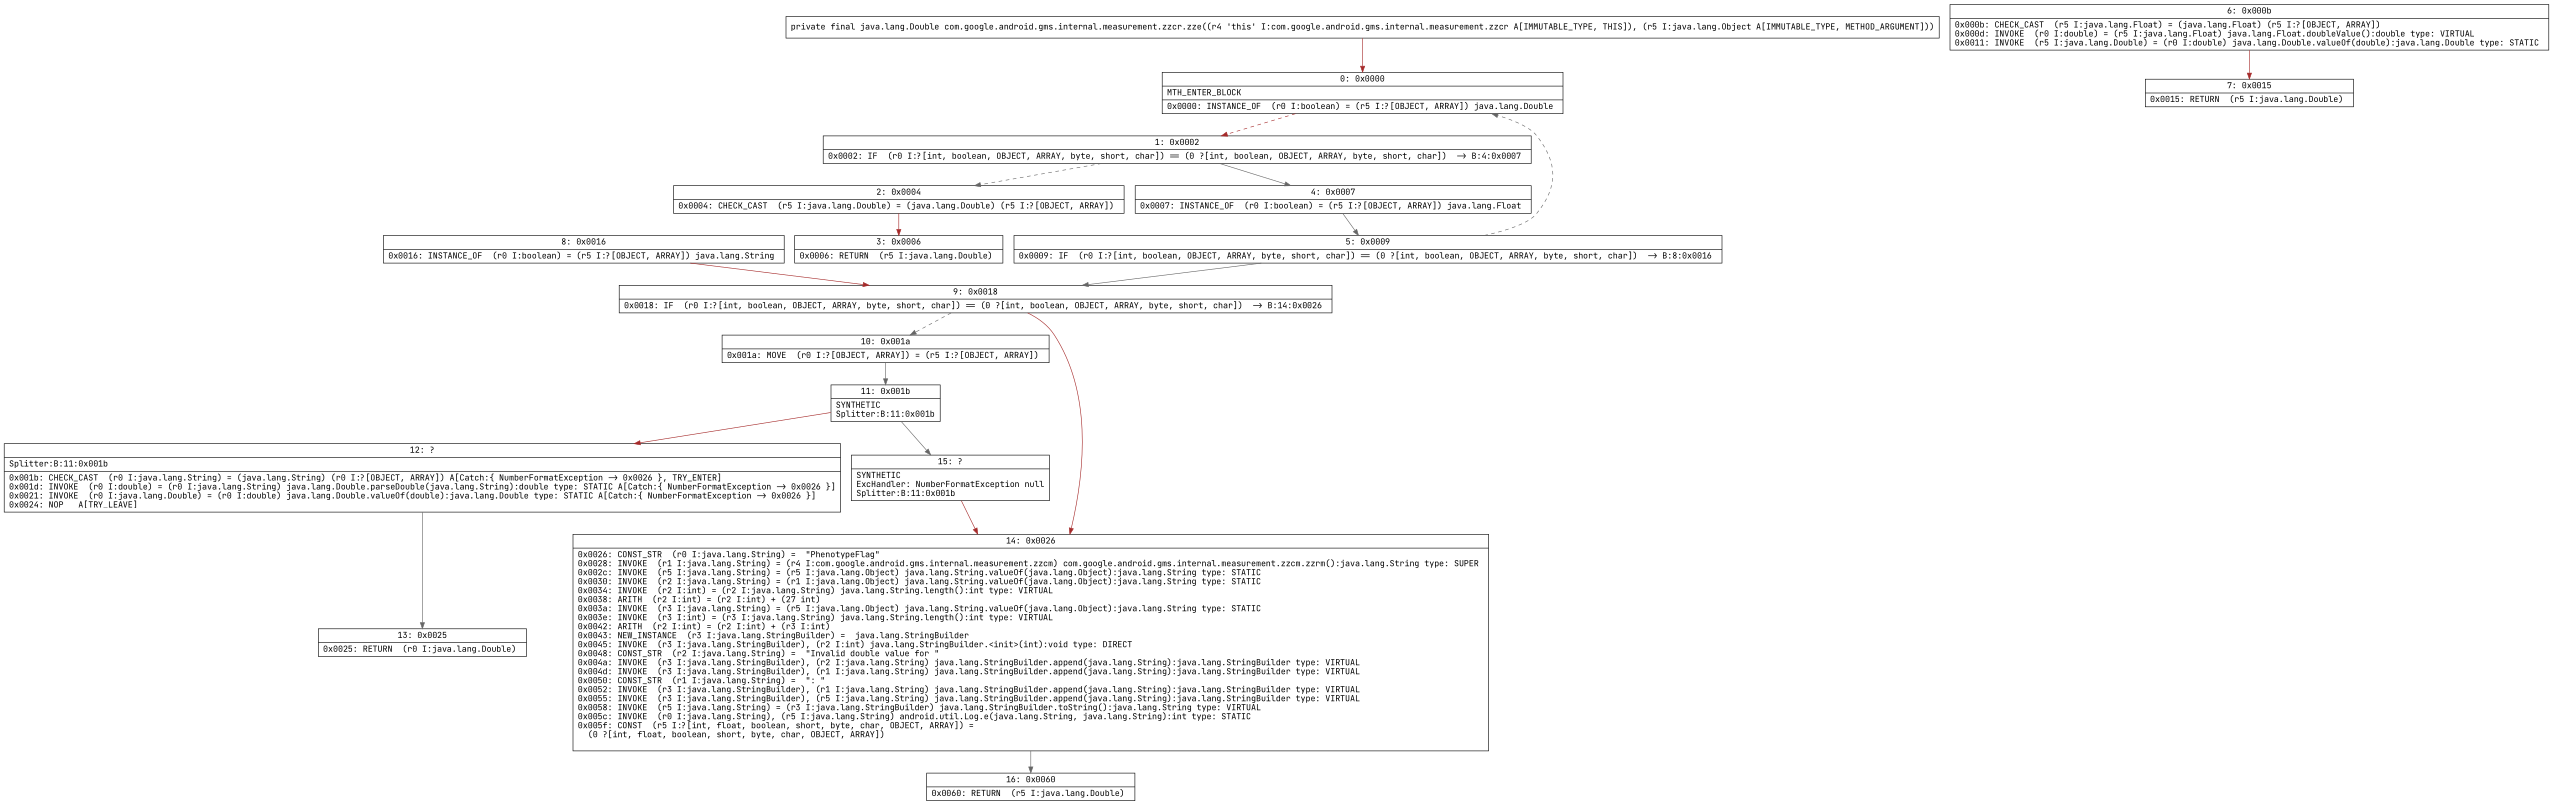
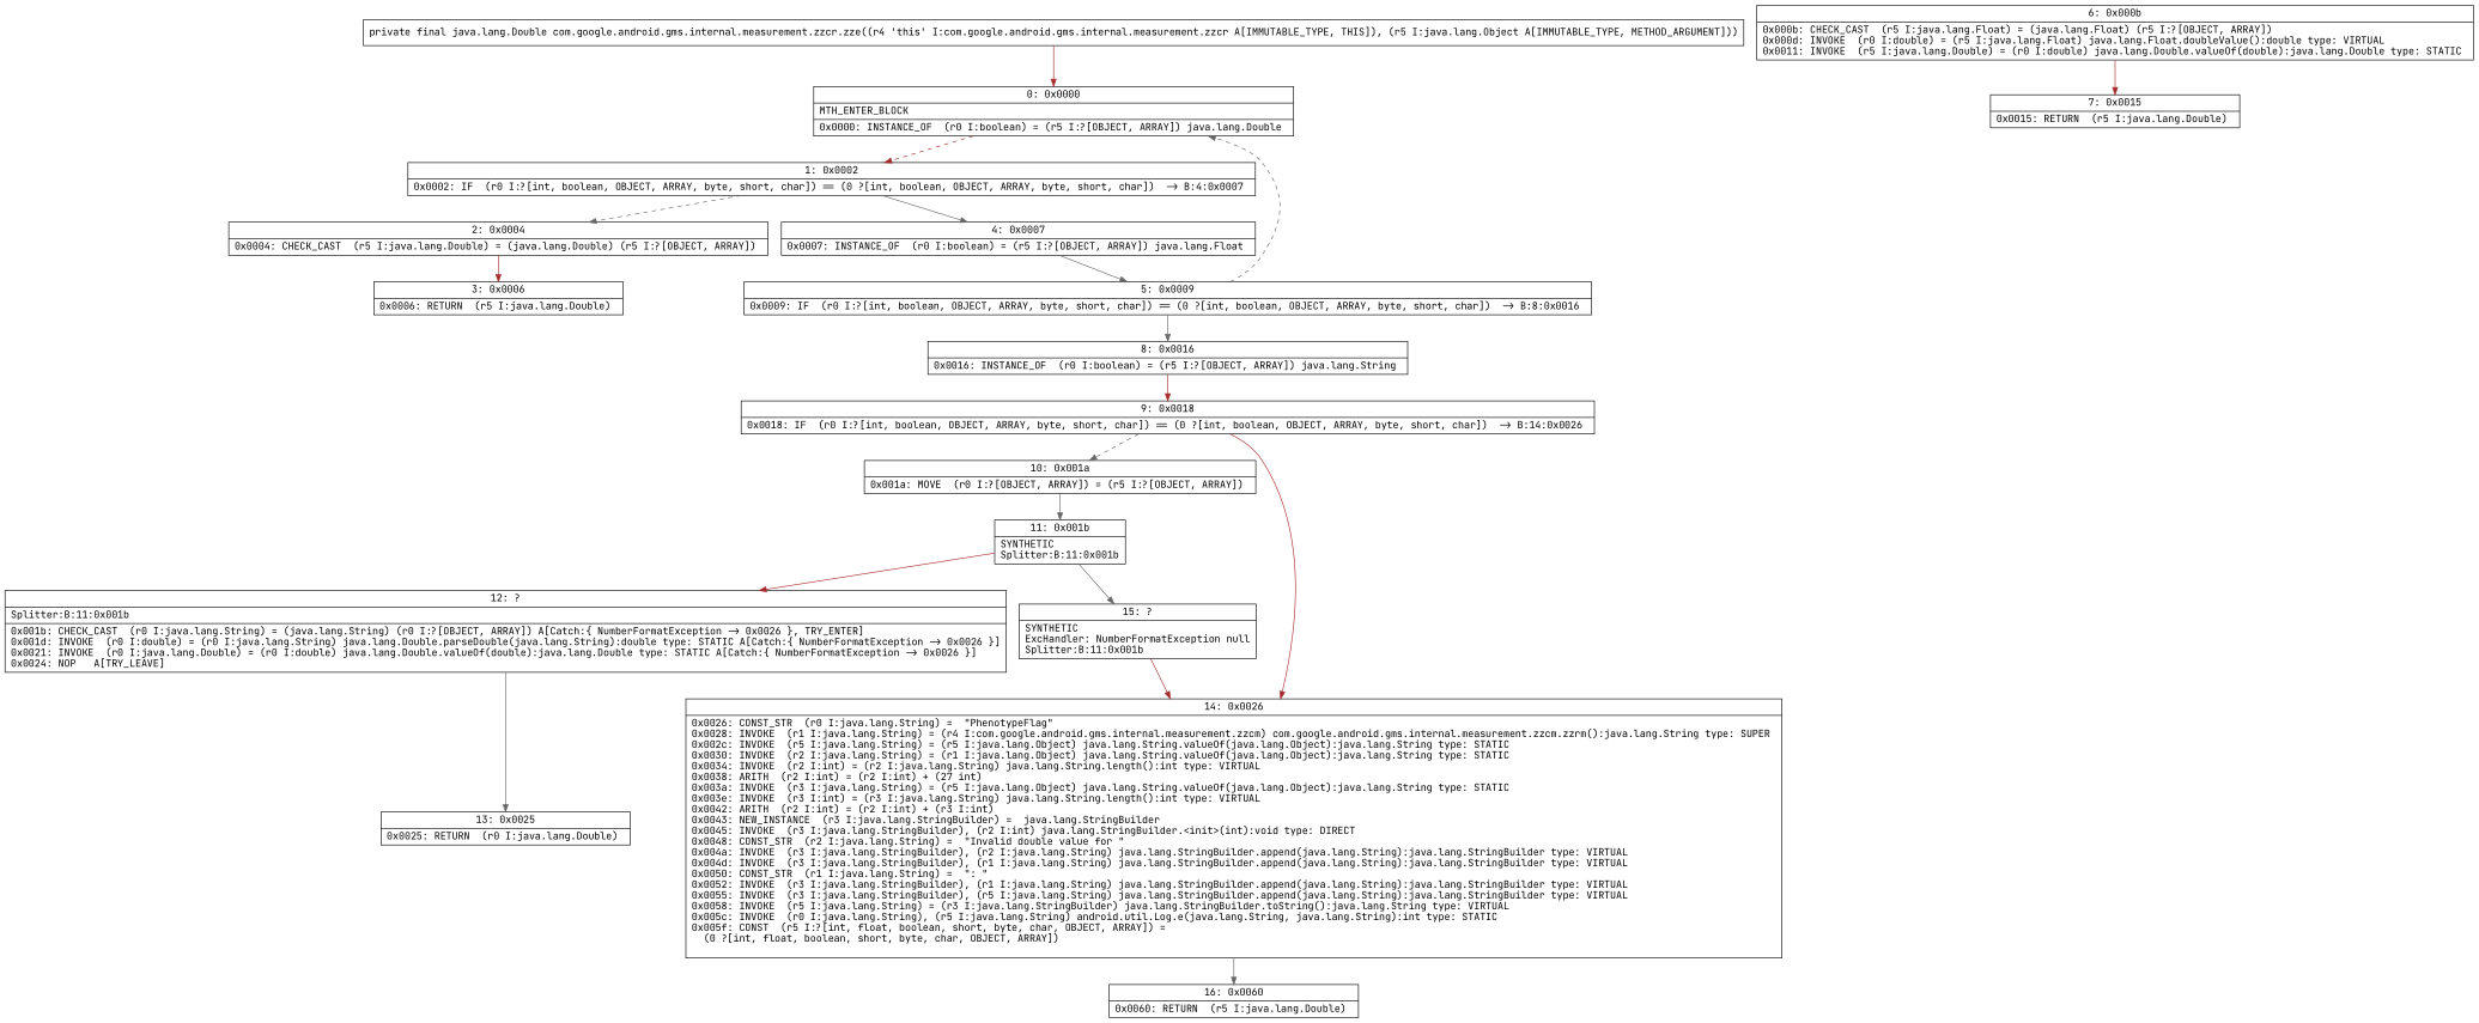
  digraph {
    fontname="JetBrains Mono"
    node [fontname="JetBrains Mono" shape=record]
    edge [color=gray40 fontname="JetBrains Mono"]
    n1 [label="{0\:\ 0x0000|MTH_ENTER_BLOCK\l|0x0000: INSTANCE_OF  (r0 I:boolean) = (r5 I:?[OBJECT, ARRAY]) java.lang.Double \l}"]
    n2 [label="{1\:\ 0x0002|0x0002: IF  (r0 I:?[int, boolean, OBJECT, ARRAY, byte, short, char]) == (0 ?[int, boolean, OBJECT, ARRAY, byte, short, char])  \-\> B:4:0x0007 \l}"]
    n3 [label="{2\:\ 0x0004|0x0004: CHECK_CAST  (r5 I:java.lang.Double) = (java.lang.Double) (r5 I:?[OBJECT, ARRAY]) \l}"]
    n4 [label="{4\:\ 0x0007|0x0007: INSTANCE_OF  (r0 I:boolean) = (r5 I:?[OBJECT, ARRAY]) java.lang.Float \l}"]
    n5 [label="{3\:\ 0x0006|0x0006: RETURN  (r5 I:java.lang.Double) \l}"]
    n6 [label="{5\:\ 0x0009|0x0009: IF  (r0 I:?[int, boolean, OBJECT, ARRAY, byte, short, char]) == (0 ?[int, boolean, OBJECT, ARRAY, byte, short, char])  \-\> B:8:0x0016 \l}"]
    n7 [label="{8\:\ 0x0016|0x0016: INSTANCE_OF  (r0 I:boolean) = (r5 I:?[OBJECT, ARRAY]) java.lang.String \l}"]
    n8 [label="{6\:\ 0x000b|0x000b: CHECK_CAST  (r5 I:java.lang.Float) = (java.lang.Float) (r5 I:?[OBJECT, ARRAY]) \l0x000d: INVOKE  (r0 I:double) = (r5 I:java.lang.Float) java.lang.Float.doubleValue():double type: VIRTUAL \l0x0011: INVOKE  (r5 I:java.lang.Double) = (r0 I:double) java.lang.Double.valueOf(double):java.lang.Double type: STATIC \l}"]
    n9 [label="{7\:\ 0x0015|0x0015: RETURN  (r5 I:java.lang.Double) \l}"]
    n10 [label="{9\:\ 0x0018|0x0018: IF  (r0 I:?[int, boolean, OBJECT, ARRAY, byte, short, char]) == (0 ?[int, boolean, OBJECT, ARRAY, byte, short, char])  \-\> B:14:0x0026 \l}"]
    n11 [label="{10\:\ 0x001a|0x001a: MOVE  (r0 I:?[OBJECT, ARRAY]) = (r5 I:?[OBJECT, ARRAY]) \l}"]
    n12 [label="{14\:\ 0x0026|0x0026: CONST_STR  (r0 I:java.lang.String) =  \"PhenotypeFlag\" \l0x0028: INVOKE  (r1 I:java.lang.String) = (r4 I:com.google.android.gms.internal.measurement.zzcm) com.google.android.gms.internal.measurement.zzcm.zzrm():java.lang.String type: SUPER \l0x002c: INVOKE  (r5 I:java.lang.String) = (r5 I:java.lang.Object) java.lang.String.valueOf(java.lang.Object):java.lang.String type: STATIC \l0x0030: INVOKE  (r2 I:java.lang.String) = (r1 I:java.lang.Object) java.lang.String.valueOf(java.lang.Object):java.lang.String type: STATIC \l0x0034: INVOKE  (r2 I:int) = (r2 I:java.lang.String) java.lang.String.length():int type: VIRTUAL \l0x0038: ARITH  (r2 I:int) = (r2 I:int) + (27 int) \l0x003a: INVOKE  (r3 I:java.lang.String) = (r5 I:java.lang.Object) java.lang.String.valueOf(java.lang.Object):java.lang.String type: STATIC \l0x003e: INVOKE  (r3 I:int) = (r3 I:java.lang.String) java.lang.String.length():int type: VIRTUAL \l0x0042: ARITH  (r2 I:int) = (r2 I:int) + (r3 I:int) \l0x0043: NEW_INSTANCE  (r3 I:java.lang.StringBuilder) =  java.lang.StringBuilder \l0x0045: INVOKE  (r3 I:java.lang.StringBuilder), (r2 I:int) java.lang.StringBuilder.\<init\>(int):void type: DIRECT \l0x0048: CONST_STR  (r2 I:java.lang.String) =  \"Invalid double value for \" \l0x004a: INVOKE  (r3 I:java.lang.StringBuilder), (r2 I:java.lang.String) java.lang.StringBuilder.append(java.lang.String):java.lang.StringBuilder type: VIRTUAL \l0x004d: INVOKE  (r3 I:java.lang.StringBuilder), (r1 I:java.lang.String) java.lang.StringBuilder.append(java.lang.String):java.lang.StringBuilder type: VIRTUAL \l0x0050: CONST_STR  (r1 I:java.lang.String) =  \": \" \l0x0052: INVOKE  (r3 I:java.lang.StringBuilder), (r1 I:java.lang.String) java.lang.StringBuilder.append(java.lang.String):java.lang.StringBuilder type: VIRTUAL \l0x0055: INVOKE  (r3 I:java.lang.StringBuilder), (r5 I:java.lang.String) java.lang.StringBuilder.append(java.lang.String):java.lang.StringBuilder type: VIRTUAL \l0x0058: INVOKE  (r5 I:java.lang.String) = (r3 I:java.lang.StringBuilder) java.lang.StringBuilder.toString():java.lang.String type: VIRTUAL \l0x005c: INVOKE  (r0 I:java.lang.String), (r5 I:java.lang.String) android.util.Log.e(java.lang.String, java.lang.String):int type: STATIC \l0x005f: CONST  (r5 I:?[int, float, boolean, short, byte, char, OBJECT, ARRAY]) = \l  (0 ?[int, float, boolean, short, byte, char, OBJECT, ARRAY])\l \l}"]
    n13 [label="{11\:\ 0x001b|SYNTHETIC\lSplitter:B:11:0x001b\l}"]
    n14 [label="{16\:\ 0x0060|0x0060: RETURN  (r5 I:java.lang.Double) \l}"]
    n15 [label="{12\:\ ?|Splitter:B:11:0x001b\l|0x001b: CHECK_CAST  (r0 I:java.lang.String) = (java.lang.String) (r0 I:?[OBJECT, ARRAY]) A[Catch:\{ NumberFormatException \-\> 0x0026 \}, TRY_ENTER]\l0x001d: INVOKE  (r0 I:double) = (r0 I:java.lang.String) java.lang.Double.parseDouble(java.lang.String):double type: STATIC A[Catch:\{ NumberFormatException \-\> 0x0026 \}]\l0x0021: INVOKE  (r0 I:java.lang.Double) = (r0 I:double) java.lang.Double.valueOf(double):java.lang.Double type: STATIC A[Catch:\{ NumberFormatException \-\> 0x0026 \}]\l0x0024: NOP   A[TRY_LEAVE]\l}"]
    n16 [label="{15\:\ ?|SYNTHETIC\lExcHandler: NumberFormatException null\lSplitter:B:11:0x001b\l}"]
    n17 [label="{13\:\ 0x0025|0x0025: RETURN  (r0 I:java.lang.Double) \l}"]
    n18 [label="{private final java.lang.Double com.google.android.gms.internal.measurement.zzcr.zze((r4 'this' I:com.google.android.gms.internal.measurement.zzcr A[IMMUTABLE_TYPE, THIS]), (r5 I:java.lang.Object A[IMMUTABLE_TYPE, METHOD_ARGUMENT])) }"]
    n1 -> n2 [color=brown style=dashed]
    n2 -> n3 [style=dashed]
    n2 -> n4
    n3 -> n5 [color=brown]
    n4 -> n6
    n6 -> n1 [style=dashed]
-   n6 -> n10
+   n6 -> n7
    n7 -> n10 [color=brown]
    n8 -> n9 [color=brown]
    n10 -> n11 [style=dashed]
    n10 -> n12 [color=brown]
    n11 -> n13
    n12 -> n14
    n13 -> n15 [color=brown]
    n13 -> n16
    n15 -> n17
    n16 -> n12 [color=brown]
    n18 -> n1 [color=brown]
  }
